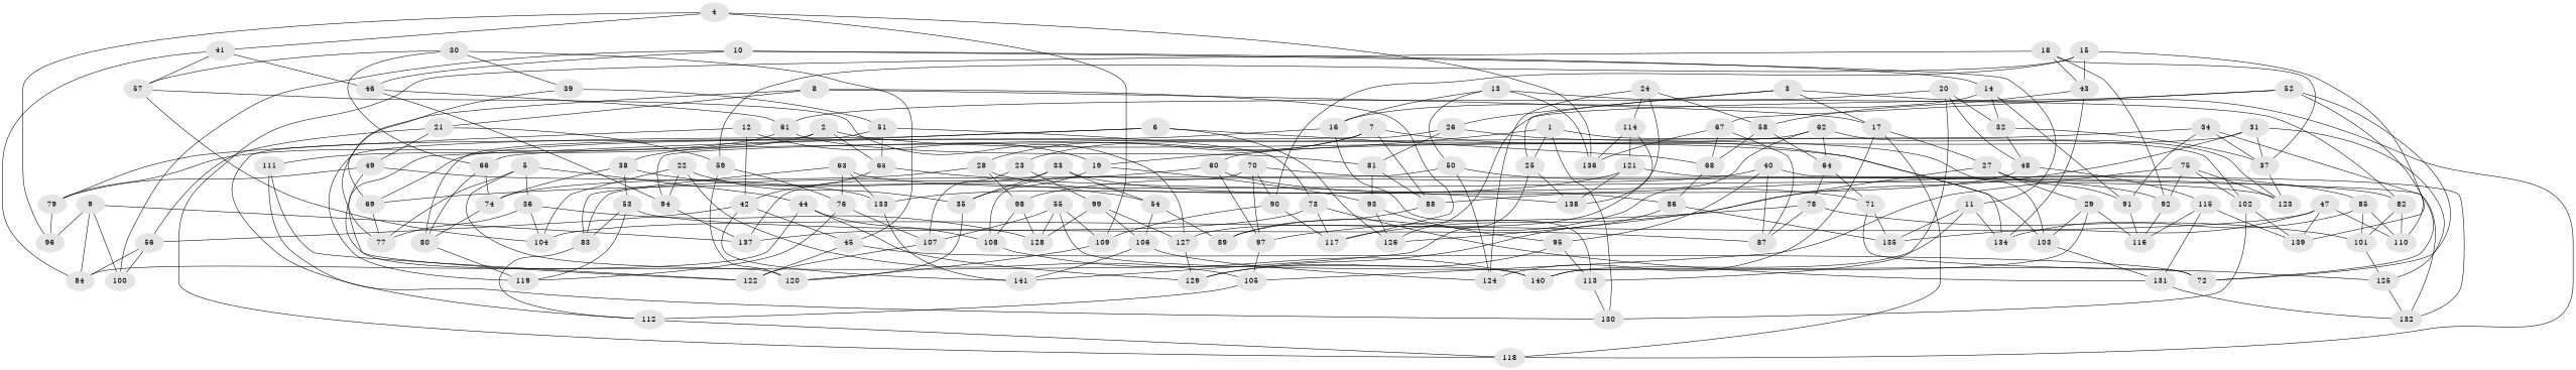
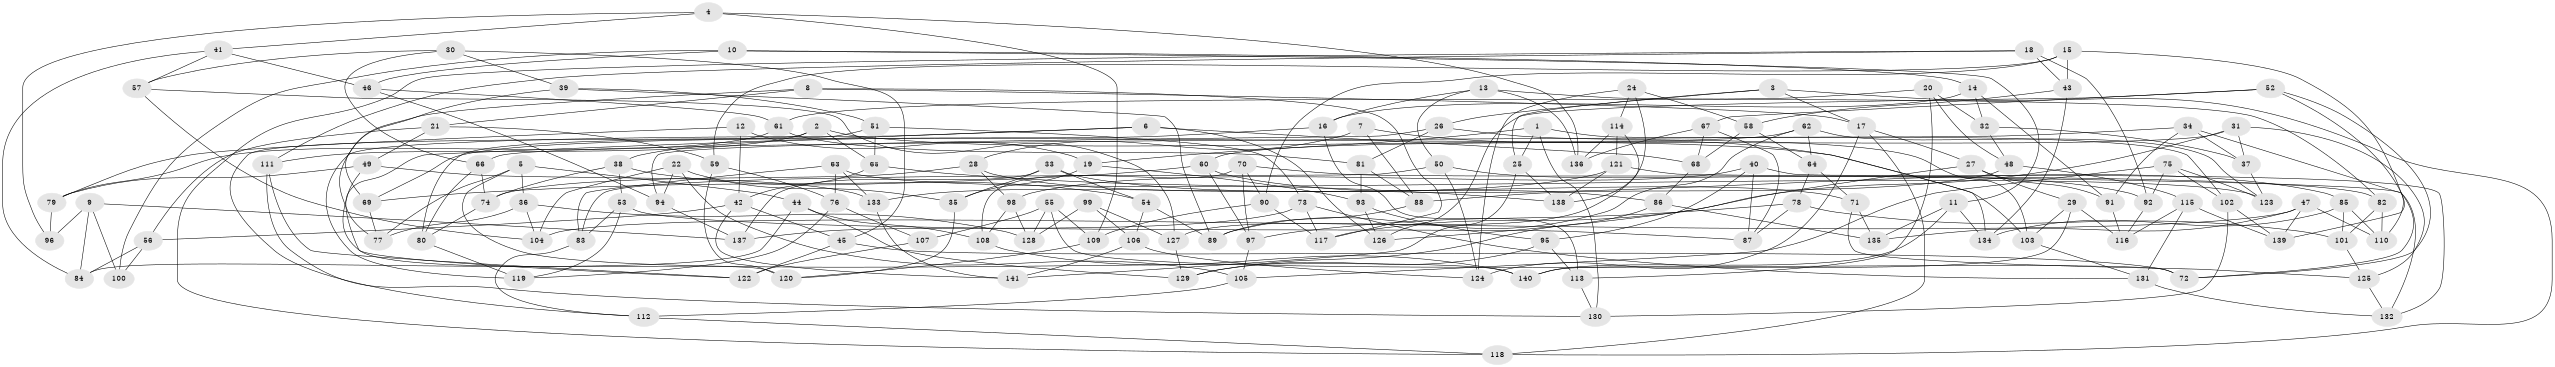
  graph {
    node [color=gray90 style=filled]
    1
    19
    25
    102
    130
    35
    93
    138
    141
    139
    2
    65
    103
    111
    112
    42
    131
    122
    118
    3
    26
    17
-   23
    99
    107
    94
    81
    4
    41
    96
    109
    136
    84
    46
    57
    120
    5
    36
    44
    77
    140
    104
    128
    108
    129
    6
    68
    119
    126
    86
    7
    28
    88
    134
    74
    98
    89
    8
    21
    117
    27
    124
    59
    49
    56
    9
    100
    137
    10
    11
    14
    135
    16
    32
    91
    61
    12
    79
    45
    13
    50
    82
    38
    113
    92
    83
    110
    101
    48
    37
    116
    15
    43
    90
    58
    76
    54
    53
    29
    18
    95
    20
    115
    133
    22
    105
    106
    127
    24
    114
    64
    121
    80
    30
    39
    66
    51
    69
    72
    31
    60
    125
    123
    85
    97
    132
    33
    71
    34
    87
    73
    40
    47
    52
    67
    55
    78
    62
    63
    70
    75
    1 -- 19
    1 -- 25
    1 -- 102
    1 -- 130
    19 -- 35
    19 -- 93
    25 -- 138
    25 -- 141
    102 -- 130
    102 -- 139
    35 -- 120
    93 -- 126
    93 -- 95
    2 -- 65
    2 -- 103
    2 -- 111
    2 -- 112
    65 -- 138
    65 -- 42
    103 -- 131
    111 -- 130
    111 -- 122
    112 -- 118
    42 -- 141
    42 -- 56
    42 -- 45
    131 -- 132
    3 -- 25
    3 -- 118
    3 -- 26
    3 -- 17
    26 -- 103
    26 -- 94
    26 -- 81
    17 -- 118
    17 -- 27
    17 -- 124
-   23 -- 99
-   23 -- 107
    99 -- 128
    99 -- 106
    99 -- 127
    107 -- 122
    94 -- 137
    81 -- 93
    81 -- 88
    4 -- 41
    4 -- 96
    4 -- 109
    4 -- 136
    41 -- 84
    41 -- 46
    41 -- 57
    109 -- 120
    46 -- 94
    46 -- 61
    57 -- 104
    57 -- 127
    5 -- 36
    5 -- 44
    5 -- 77
    5 -- 140
    36 -- 77
    36 -- 104
    36 -- 128
    44 -- 84
    44 -- 108
    44 -- 129
    108 -- 140
    6 -- 122
    6 -- 68
    6 -- 119
    6 -- 126
    68 -- 86
    86 -- 129
    86 -- 135
-   7 -- 23
    7 -- 28
    7 -- 88
    7 -- 134
    28 -- 86
    28 -- 74
    28 -- 98
    88 -- 89
    74 -- 80
    98 -- 128
    98 -- 108
    8 -- 17
    8 -- 77
    8 -- 21
    8 -- 117
    21 -- 59
    21 -- 49
    21 -- 56
    27 -- 126
    27 -- 91
    27 -- 29
    59 -- 120
    59 -- 76
    49 -- 120
    49 -- 79
    49 -- 133
    56 -- 84
    56 -- 100
    9 -- 96
    9 -- 84
    9 -- 100
    9 -- 137
    10 -- 46
    10 -- 100
    10 -- 11
    10 -- 14
    11 -- 140
    11 -- 134
    11 -- 135
    14 -- 16
    14 -- 32
    14 -- 91
    16 -- 38
    16 -- 113
    32 -- 48
    32 -- 37
    91 -- 116
    61 -- 81
    61 -- 79
    12 -- 19
    12 -- 42
    12 -- 79
    79 -- 96
    45 -- 122
    45 -- 72
    13 -- 136
    13 -- 16
    13 -- 50
    13 -- 82
    50 -- 124
    50 -- 92
    50 -- 83
    82 -- 110
    82 -- 101
    38 -- 74
    38 -- 54
    38 -- 53
    113 -- 130
    92 -- 116
    83 -- 112
    101 -- 125
    48 -- 88
    48 -- 115
    37 -- 123
    15 -- 139
    15 -- 59
    15 -- 43
    15 -- 90
    43 -- 134
    43 -- 58
    90 -- 109
    90 -- 117
    58 -- 68
    58 -- 64
    76 -- 107
    76 -- 119
    54 -- 89
    54 -- 106
    53 -- 119
    53 -- 83
    53 -- 87
    29 -- 103
    29 -- 140
    29 -- 116
-   18 -- 37
+   18 -- 111
    18 -- 118
    18 -- 92
    18 -- 43
    95 -- 129
    95 -- 113
    20 -- 32
    20 -- 61
    20 -- 113
    20 -- 48
    115 -- 139
    115 -- 131
    115 -- 116
    133 -- 141
    22 -- 35
    22 -- 94
    22 -- 104
    22 -- 105
    105 -- 112
    106 -- 141
    106 -- 124
    127 -- 129
    24 -- 138
    24 -- 124
    24 -- 58
    24 -- 114
    114 -- 136
    114 -- 127
    114 -- 121
    64 -- 71
    64 -- 78
    121 -- 138
    121 -- 133
    121 -- 132
    80 -- 119
    30 -- 57
    30 -- 45
    30 -- 39
    30 -- 66
+   39 -- 89
    39 -- 51
    39 -- 69
    66 -- 74
    66 -- 80
    51 -- 65
    51 -- 80
    51 -- 73
    69 -- 77
    31 -- 117
    31 -- 37
    31 -- 60
    31 -- 125
    60 -- 69
    60 -- 85
    60 -- 97
    125 -- 132
    85 -- 134
    85 -- 110
    85 -- 101
    97 -- 105
    33 -- 35
    33 -- 137
    33 -- 54
    33 -- 71
    71 -- 135
    71 -- 125
    34 -- 91
    34 -- 37
    34 -- 66
    34 -- 72
    73 -- 131
    73 -- 117
    73 -- 137
    40 -- 98
    40 -- 95
    40 -- 132
    40 -- 87
    47 -- 139
    47 -- 104
    47 -- 135
    47 -- 110
    52 -- 126
    52 -- 110
    52 -- 72
    52 -- 67
    67 -- 136
    67 -- 68
    67 -- 87
    55 -- 107
    55 -- 109
    55 -- 128
    55 -- 72
    78 -- 101
    78 -- 97
    78 -- 87
    62 -- 89
    62 -- 64
    62 -- 69
    62 -- 123
    63 -- 83
    63 -- 76
    63 -- 133
    63 -- 123
    70 -- 108
    70 -- 82
    70 -- 90
    70 -- 97
    75 -- 102
    75 -- 92
    75 -- 105
    75 -- 123
  }
